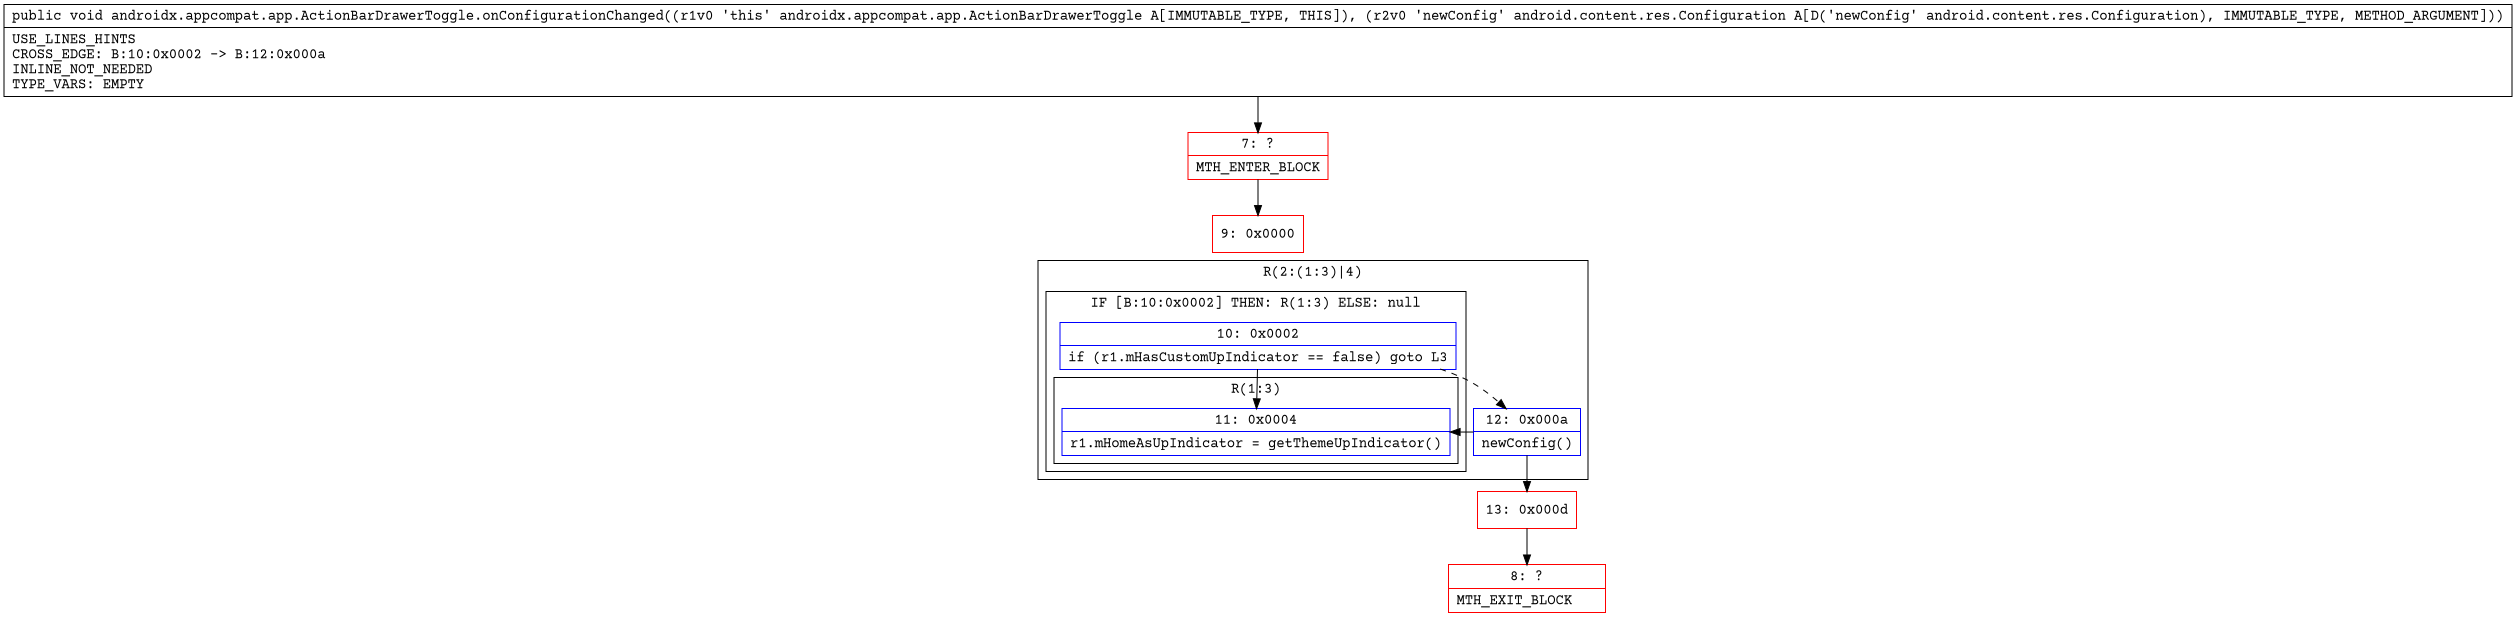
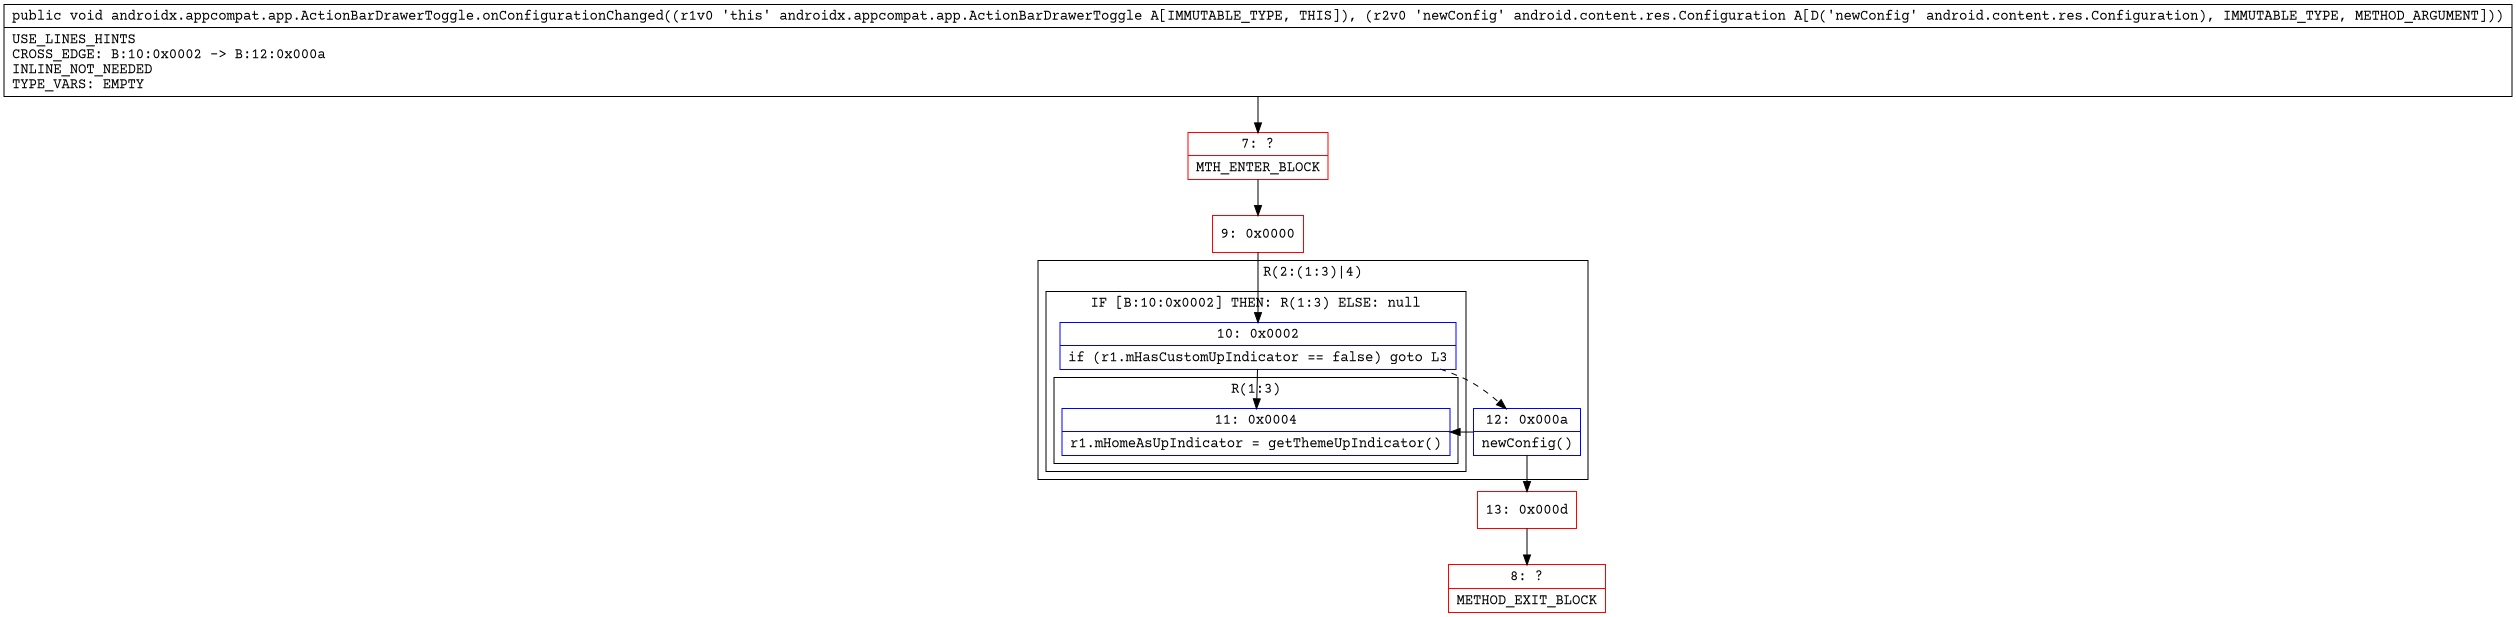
  digraph {
    fontname="Courier Prime"
    node [color=red fontname="Courier Prime" shape=record]
    edge [fontname="Courier Prime"]
    n1 [color=blue label="{11\:\ 0x0004|r1.mHomeAsUpIndicator = getThemeUpIndicator()\l}"]
    n2 [color=blue label="{10\:\ 0x0002|if (r1.mHasCustomUpIndicator == false) goto L3\l}"]
    n3 [color=blue label="{12\:\ 0x000a|newConfig()\l}"]
    n4 [label="{13\:\ 0x000d}"]
-   n5 [label="{8\:\ ?|MTH_EXIT_BLOCK\l}"]
+   n5 [label="{8\:\ ?|METHOD_EXIT_BLOCK\l}"]
    n6 [label="{7\:\ ?|MTH_ENTER_BLOCK\l}"]
    n7 [label="{9\:\ 0x0000}"]
    n8 [label="{public void androidx.appcompat.app.ActionBarDrawerToggle.onConfigurationChanged((r1v0 'this' androidx.appcompat.app.ActionBarDrawerToggle A[IMMUTABLE_TYPE, THIS]), (r2v0 'newConfig' android.content.res.Configuration A[D('newConfig' android.content.res.Configuration), IMMUTABLE_TYPE, METHOD_ARGUMENT]))  | USE_LINES_HINTS\lCROSS_EDGE: B:10:0x0002 \-\> B:12:0x000a\lINLINE_NOT_NEEDED\lTYPE_VARS: EMPTY\l}" color=""]
    subgraph cluster_1 {
      label="R(2:(1:3)|4)"
      n3
      subgraph cluster_2 {
        label="IF [B:10:0x0002] THEN: R(1:3) ELSE: null"
        n2
        subgraph cluster_3 {
          label="R(1:3)"
          n1
        }
      }
    }
    n2 -> n1
    n2 -> n3 [style=dashed]
    n3 -> n1
    n3 -> n4
    n4 -> n5
    n6 -> n7
+   n7 -> n2
    n8 -> n6
  }
